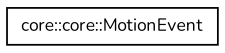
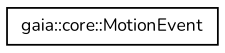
  digraph {
    rankdir=LR
    fontname=Nunito
-   n1 [color=black fillcolor=white fontname=Nunito fontsize=10 height=0.2 label="core::core::MotionEvent" shape=record style=filled width=0.4]
+   n1 [color=black fillcolor=white fontname=Nunito fontsize=10 height=0.2 label="gaia::core::MotionEvent" shape=record style=filled width=0.4]
  }
